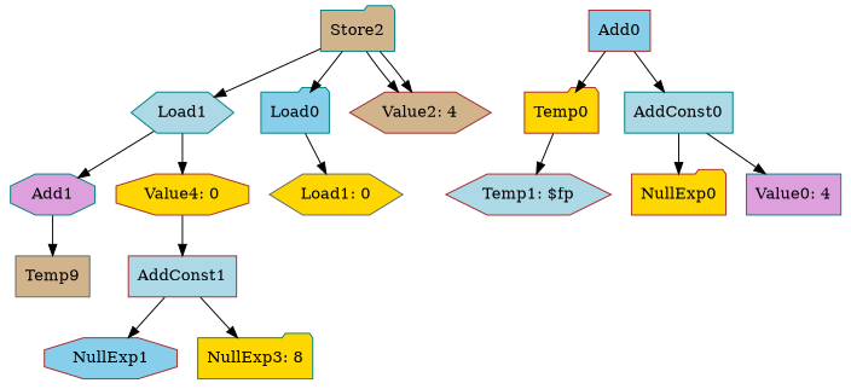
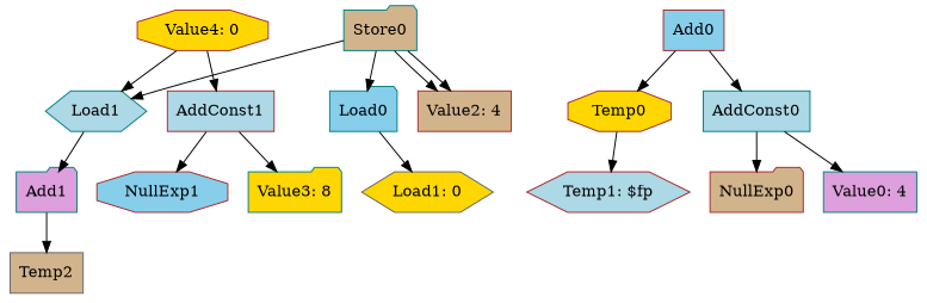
  digraph {
    ordering=out
    node [color=brown fillcolor=lightblue shape=box style=filled]
    AddConst1
    NullExp1 [fillcolor=skyblue shape=octagon]
-   "Value3: 8" [color=teal fillcolor=gold shape=folder label="NullExp3: 8"]
-   Add1 [color=teal fillcolor=plum shape=octagon]
-   Temp2 [color=gray40 fillcolor=tan label=Temp9]
+   "Value3: 8" [color=teal fillcolor=gold shape=folder]
+   Add1 [color=teal fillcolor=plum shape=folder]
+   Temp2 [color=gray40 fillcolor=tan]
    Load1 [color=teal shape=hexagon]
    "Value4: 0" [fillcolor=gold shape=octagon]
-   Store0 [color=teal fillcolor=tan shape=folder label=Store2]
+   Store0 [color=teal fillcolor=tan shape=folder]
    Load0 [color=teal fillcolor=skyblue shape=folder]
-   "Value2: 4" [fillcolor=tan shape=hexagon]
+   "Value2: 4" [fillcolor=tan]
    n11 [color=gray40 fillcolor=gold label="Load1: 0" shape=hexagon]
    Add0 [fillcolor=skyblue]
-   Temp0 [fillcolor=gold shape=folder]
+   Temp0 [fillcolor=gold shape=octagon]
    AddConst0 [color=teal]
    "Temp1: $fp" [shape=hexagon]
-   NullExp0 [fillcolor=gold shape=folder]
+   NullExp0 [fillcolor=tan shape=folder]
    "Value0: 4" [color=teal fillcolor=plum]
    AddConst1 -> NullExp1
    AddConst1 -> "Value3: 8"
    Add1 -> Temp2
    Load1 -> Add1
-   Load1 -> "Value4: 0"
+   "Value4: 0" -> Load1
    "Value4: 0" -> AddConst1
    Store0 -> Load1
    Store0 -> Load0
    Store0 -> "Value2: 4"
    Store0 -> "Value2: 4"
    Load0 -> n11
    Add0 -> Temp0
    Add0 -> AddConst0
    Temp0 -> "Temp1: $fp"
    AddConst0 -> NullExp0
    AddConst0 -> "Value0: 4"
  }
